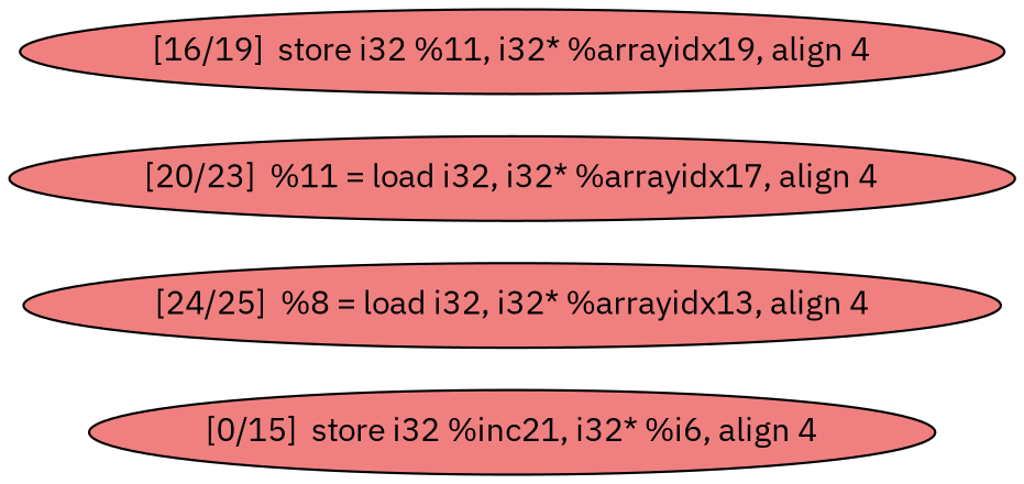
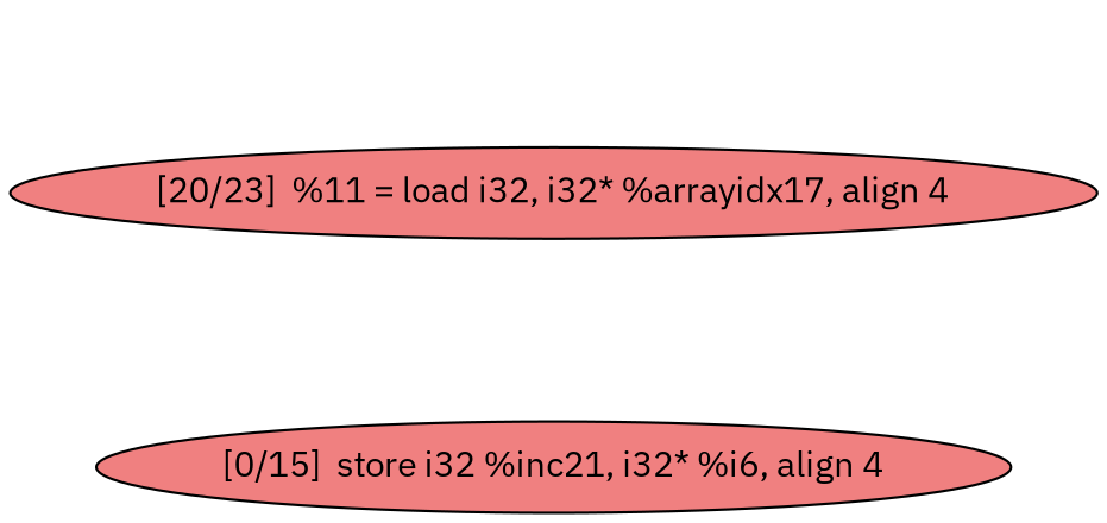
  digraph {
    rankdir=LR
    fontname="IBM Plex Sans"
    node [fillcolor=lightcoral shape=ellipse style=filled fontname="IBM Plex Sans"]
    n1 [label="[0/15]  store i32 %inc21, i32* %i6, align 4"]
-   n2 [label="[24/25]  %8 = load i32, i32* %arrayidx13, align 4"]
    n3 [label="[20/23]  %11 = load i32, i32* %arrayidx17, align 4"]
-   n4 [label="[16/19]  store i32 %11, i32* %arrayidx19, align 4"]
  }
